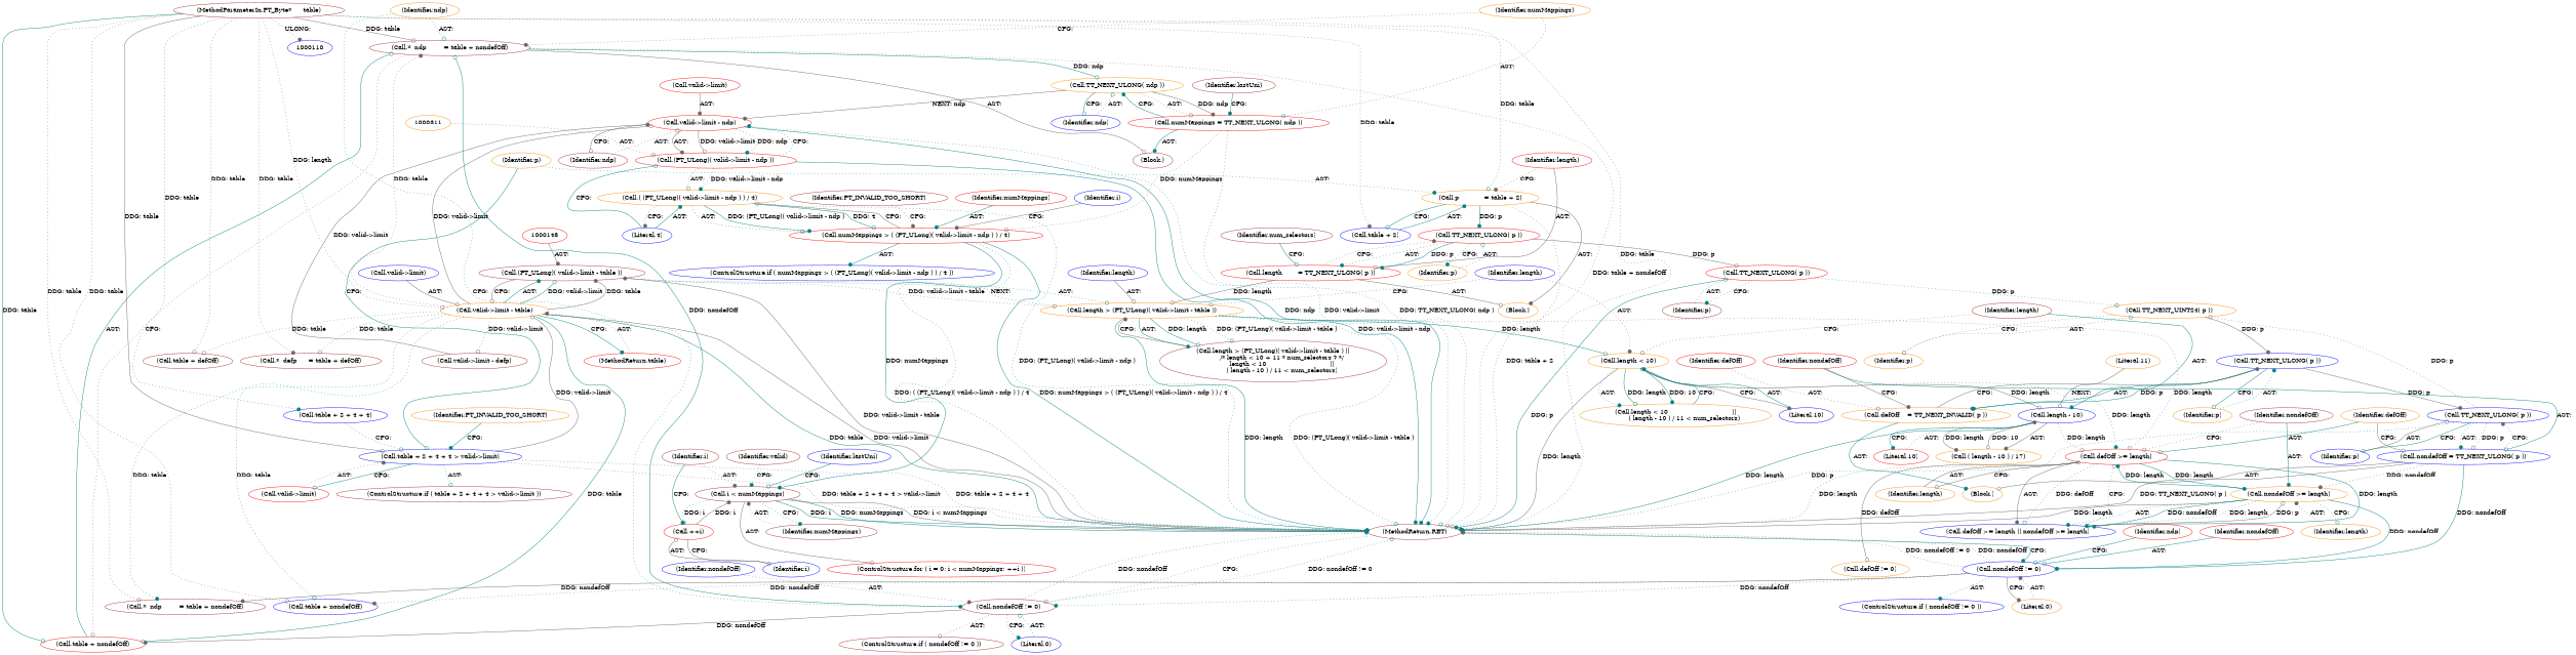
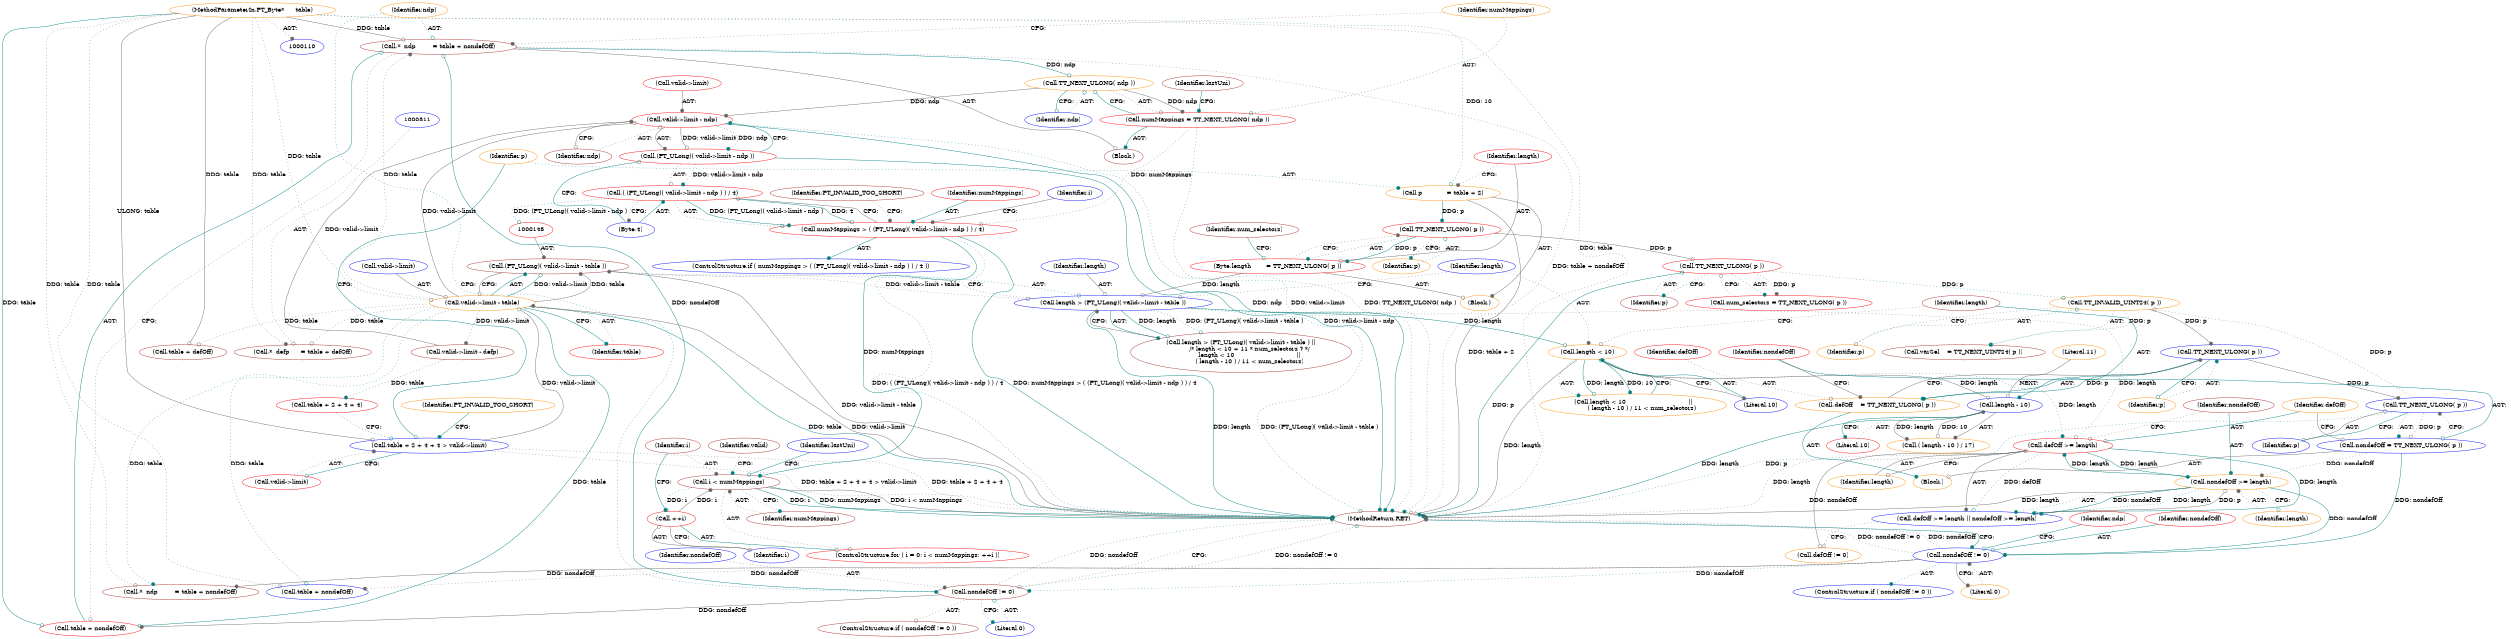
  digraph {
    node [color=darkorange]
    edge [arrowhead=odot color=teal style=solid]
    n1 [color=brown label="(Call,*  ndp         = table + nondefOff)"]
    n2 [label="(Call,TT_NEXT_ULONG( ndp ))"]
    n3 [color=red label="(Call,table + nondefOff)"]
    n4 [color=brown label="(Block,)"]
    n5 [color=brown label="(MethodReturn,RET)"]
    n6 [color=red label="(Call,valid->limit - ndp)"]
    n7 [color=red label="(Call,numMappings = TT_NEXT_ULONG( ndp ))"]
    n8 [color=blue label="(Identifier,ndp)"]
    n9 [color=brown label="(Call,nondefOff != 0)"]
    n10 [color=blue label="(Call,nondefOff != 0)"]
-   n11 [color=brown label="(MethodParameterIn,FT_Byte*      table)"]
+   n11 [label="(MethodParameterIn,FT_Byte*      table)"]
    n12 [label="(Call,valid->limit - table)"]
    n13 [color=blue label="(Call,table + 2 + 4 + 4 > valid->limit)"]
    n14 [label="(Call,p             = table + 2)"]
-   n15 [color=blue label="(Call,table + 2 + 4 + 4)"]
-   n16 [color=blue label="(Call,table + 2)"]
+   n15 [color=red label="(Call,table + 2 + 4 + 4)"]
    n17 [color=brown label="(Call,table + defOff)"]
    n18 [color=brown label="(Call,*  ndp         = table + nondefOff)"]
    n19 [color=brown label="(Call,*  defp      = table + defOff)"]
    n20 [color=blue label="(Call,table + nondefOff)"]
    1000110 [color=blue]
    n22 [color=brown label="(Call,(FT_ULong)( valid->limit - table ))"]
    n23 [color=brown label="(Call,valid->limit - defp)"]
-   n24 [color=red label="(MethodReturn,table)"]
+   n24 [color=red label="(Identifier,table)"]
    n25 [color=red label="(Call,valid->limit)"]
-   n26 [color=brown label="(ControlStructure,if ( table + 2 + 4 + 4 > valid->limit ))"]
    n27 [color=red label="(Call,TT_NEXT_ULONG( p ))"]
    n28 [label="(Block,)"]
-   n29 [label="(Call,length > (FT_ULong)( valid->limit - table ))"]
+   n29 [color=blue label="(Call,length > (FT_ULong)( valid->limit - table ))"]
    n30 [color=red label="(Call,(FT_ULong)( valid->limit - ndp ))"]
    n31 [color=brown label="(Identifier,ndp)"]
    n32 [color=brown label="(ControlStructure,if ( nondefOff != 0 ))"]
    n33 [color=blue label="(Literal,0)"]
    n34 [label="(Literal,0)"]
    n35 [color=blue label="(ControlStructure,if ( nondefOff != 0 ))"]
    n36 [color=blue label="(Call,nondefOff = TT_NEXT_ULONG( p ))"]
    n37 [color=blue label="(Call,TT_NEXT_ULONG( p ))"]
    n38 [label="(Call,nondefOff >= length)"]
    n39 [label="(Block,)"]
-   n40 [label="(Call,TT_NEXT_UINT24( p ))"]
+   n40 [label="(Call,TT_INVALID_UINT24( p ))"]
    n41 [color=blue label="(Identifier,p)"]
    n42 [color=red label="(Call,defOff >= length)"]
    n43 [label="(Identifier,length)"]
    n44 [color=blue label="(Call,defOff >= length || nondefOff >= length)"]
    n45 [color=blue label="(Call,TT_NEXT_ULONG( p ))"]
    n46 [label="(Identifier,p)"]
-   n48 [label="(Call,defOff    = TT_NEXT_INVALID( p ))"]
+   n47 [color=brown label="(Call,varSel    = TT_NEXT_UINT24( p ))"]
+   n48 [label="(Call,defOff    = TT_NEXT_ULONG( p ))"]
    n49 [label="(Identifier,p)"]
    n50 [color=red label="(Call,TT_NEXT_ULONG( p ))"]
    n51 [color=brown label="(Identifier,p)"]
-   n53 [color=red label="(Call,length        = TT_NEXT_ULONG( p ))"]
+   n52 [color=red label="(Call,num_selectors = TT_NEXT_ULONG( p ))"]
+   n53 [color=red label="(Byte,length        = TT_NEXT_ULONG( p ))"]
    n54 [label="(Identifier,p)"]
    n55 [label="(Identifier,length)"]
    n56 [label="(Call,defOff != 0)"]
    n57 [label="(Call,length < 10)"]
    n58 [color=blue label="(Call,length - 10)"]
    n59 [label="(Call,length < 10                                 ||\n         ( length - 10 ) / 11 < num_selectors)"]
    n60 [color=blue label="(Literal,10)"]
    n61 [label="(Call,( length - 10 ) / 17)"]
    n62 [color=red label="(Literal,10)"]
    n63 [color=brown label="(Call,length > (FT_ULong)( valid->limit - table ) ||\n         /* length < 10 + 11 * num_selectors ? */\n         length < 10                                 ||\n         ( length - 10 ) / 11 < num_selectors)"]
    n64 [color=red label="(Call,numMappings > ( (FT_ULong)( valid->limit - ndp ) ) / 4)"]
    n65 [color=brown label="(Call,i < numMappings)"]
-   n66 [label="(Call,( (FT_ULong)( valid->limit - ndp ) ) / 4)"]
+   n66 [color=red label="(Call,( (FT_ULong)( valid->limit - ndp ) ) / 4)"]
    n67 [color=blue label="(ControlStructure,if ( numMappings > ( (FT_ULong)( valid->limit - ndp ) ) / 4 ))"]
    n68 [color=red label="(Call,++i)"]
    n69 [color=brown label="(Identifier,numMappings)"]
    n70 [color=red label="(ControlStructure,for ( i = 0; i < numMappings; ++i ))"]
-   n71 [color=blue label="(Literal,4)"]
+   n71 [color=blue label="(Byte,4)"]
    n72 [color=blue label="(Identifier,i)"]
    n73 [label="(Identifier,FT_INVALID_TOO_SHORT)"]
    n74 [label="(Identifier,numMappings)"]
    n75 [color=brown label="(Identifier,i)"]
    n76 [color=red label="(Identifier,ndp)"]
    n77 [color=blue label="(Identifier,nondefOff)"]
    n78 [color=red label="(Identifier,length)"]
    n79 [color=brown label="(Identifier,FT_INVALID_TOO_SHORT)"]
    n80 [color=red label="(Identifier,nondefOff)"]
    n81 [color=red label="(Identifier,nondefOff)"]
    n82 [color=blue label="(Identifier,length)"]
    n83 [color=red label="(Identifier,defOff)"]
    n84 [color=red label="(Call,valid->limit)"]
    n85 [label="(Identifier,ndp)"]
    n86 [color=blue label="(Call,valid->limit)"]
    n87 [color=red label="(Identifier,numMappings)"]
    n88 [color=brown label="(Identifier,num_selectors)"]
    n89 [color=blue label="(Identifier,i)"]
    n90 [label="(Identifier,defOff)"]
    n91 [color=brown label="(Identifier,length)"]
    n92 [label="(Literal,11)"]
    n93 [color=brown label="(Identifier,nondefOff)"]
    n94 [color=brown label="(Identifier,lastUni)"]
    n95 [color=blue label="(Identifier,lastUni)"]
    n96 [label="(Identifier,p)"]
    n97 [color=blue label="(Identifier,length)"]
    n98 [color=brown label="(Identifier,valid)"]
    1000148 [color=red]
-   1000311
+   1000311 [color=blue]
    n1 -> n2 [label="DDG: ndp"]
    n1 -> n3 [color=gray40 label="CFG: " style=dotted]
    n1 -> n4 [color=gray40 label="AST: "]
    n1 -> n5 [color=gray40 label="DDG: table + nondefOff" style=dotted]
-   n2 -> n6 [arrowhead=dot color=gray40 label="NEXT: ndp"]
+   n2 -> n6 [arrowhead=dot color=gray40 label="DDG: ndp"]
    n2 -> n7 [color=gray40 label="AST: " style=dotted]
    n2 -> n7 [arrowhead=dot color=gray40 label="DDG: ndp"]
    n2 -> n8 [label="CFG: "]
    n3 -> n1 [label="AST: "]
    n5 -> n9 [color=gray40 label="CFG: " style=dotted]
    n5 -> n10 [arrowhead=dot label="CFG: "]
    n6 -> n5 [arrowhead=dot label="DDG: ndp"]
    n6 -> n5 [arrowhead=dot label="DDG: valid->limit" style=dotted]
    n6 -> n30 [arrowhead=dot color=gray40 label="AST: "]
    n6 -> n30 [color=gray40 label="DDG: valid->limit"]
    n6 -> n30 [arrowhead=dot label="DDG: ndp" style=dotted]
    n6 -> n31 [color=gray40 label="CFG: "]
-   n7 -> n2 [arrowhead=dot label="CFG: "]
+   n7 -> n2 [label="CFG: "]
    n7 -> n4 [arrowhead=dot label="AST: "]
-   n7 -> n5 [label="DDG: TT_NEXT_ULONG( ndp )" style=dotted]
+   n7 -> n5 [arrowhead=dot label="DDG: TT_NEXT_ULONG( ndp )" style=dotted]
    n7 -> n64 [color=gray40 label="DDG: numMappings" style=dotted]
    n8 -> n2 [label="AST: " style=dotted]
    n9 -> n1 [label="DDG: nondefOff"]
    n9 -> n3 [arrowhead=dot color=gray40 label="DDG: nondefOff"]
    n9 -> n5 [label="DDG: nondefOff != 0" style=dotted]
    n9 -> n5 [label="DDG: nondefOff" style=dotted]
    n9 -> n32 [color=gray40 label="AST: " style=dotted]
    n9 -> n33 [arrowhead=dot label="CFG: " style=dotted]
    n10 -> n5 [arrowhead=dot color=gray40 label="DDG: nondefOff != 0" style=dotted]
    n10 -> n5 [color=gray40 label="DDG: nondefOff" style=dotted]
    n10 -> n9 [arrowhead=dot label="DDG: nondefOff" style=dotted]
    n10 -> n18 [arrowhead=dot color=gray40 label="DDG: nondefOff"]
    n10 -> n20 [arrowhead=dot color=gray40 label="DDG: nondefOff" style=dotted]
    n10 -> n34 [arrowhead=dot color=gray40 label="CFG: "]
    n10 -> n35 [arrowhead=dot label="AST: " style=dotted]
    n11 -> n1 [color=gray40 label="DDG: table"]
    n11 -> n3 [label="DDG: table"]
-   n11 -> n5 [color=gray40 label="DDG: table" style=dotted]
-   n11 -> n12 [color=gray40 label="DDG: length" style=dotted]
-   n11 -> n13 [color=gray40 label="DDG: table"]
-   n11 -> n14 [label="DDG: table" style=dotted]
-   n11 -> n15 [arrowhead=dot label="DDG: table" style=dotted]
-   n11 -> n16 [arrowhead=dot color=gray40 label="DDG: table" style=dotted]
-   n11 -> n17 [color=gray40 label="DDG: table" style=dotted]
+   n11 -> n5 [arrowhead=dot color=gray40 label="DDG: table" style=dotted]
+   n11 -> n12 [color=gray40 label="DDG: table" style=dotted]
+   n11 -> n13 [color=gray40 label="ULONG: table"]
+   n11 -> n14 [label="DDG: 10" style=dotted]
+   n23 -> n15 [arrowhead=dot label="DDG: table" style=dotted]
+   n11 -> n17 [color=gray40 label="DDG: table"]
    n11 -> n18 [color=gray40 label="DDG: table" style=dotted]
    n11 -> n19 [arrowhead=dot color=gray40 label="DDG: table" style=dotted]
    n11 -> n20 [color=gray40 label="DDG: table" style=dotted]
-   n11 -> 1000110 [arrowhead=dot color=gray40 label="ULONG: " style=dotted]
+   n11 -> 1000110 [arrowhead=dot color=gray40 label="AST: " style=dotted]
    n12 -> n1 [arrowhead=dot color=gray40 label="DDG: table" style=dotted]
    n12 -> n3 [label="DDG: table"]
    n12 -> n5 [label="DDG: table"]
    n12 -> n5 [color=gray40 label="DDG: valid->limit"]
    n12 -> n6 [color=gray40 label="DDG: valid->limit"]
    n12 -> n17 [color=gray40 label="DDG: table" style=dotted]
    n12 -> n18 [arrowhead=dot label="DDG: table" style=dotted]
    n12 -> n19 [color=gray40 label="DDG: table" style=dotted]
    n12 -> n20 [label="DDG: table" style=dotted]
    n12 -> n22 [arrowhead=dot label="AST: "]
    n12 -> n22 [label="DDG: valid->limit"]
    n12 -> n22 [arrowhead=dot color=gray40 label="DDG: table"]
-   n12 -> n23 [color=gray40 label="DDG: valid->limit" style=dotted]
+   n12 -> n23 [arrowhead=dot color=gray40 label="DDG: valid->limit" style=dotted]
    n12 -> n24 [arrowhead=dot label="CFG: "]
    n13 -> n5 [color=gray40 label="DDG: table + 2 + 4 + 4 > valid->limit" style=dotted]
    n13 -> n5 [color=gray40 label="DDG: table + 2 + 4 + 4" style=dotted]
    n13 -> n12 [color=gray40 label="DDG: valid->limit"]
    n13 -> n25 [label="CFG: "]
-   n13 -> n26 [label="AST: " style=dotted]
-   n14 -> n5 [color=gray40 label="DDG: table + 2" style=dotted]
-   n14 -> n16 [label="CFG: "]
+   n14 -> n5 [color=gray40 label="DDG: table + 2"]
    n14 -> n27 [arrowhead=dot label="DDG: p"]
    n14 -> n28 [arrowhead=dot color=gray40 label="AST: "]
    n15 -> n13 [label="CFG: " style=dotted]
-   n16 -> n14 [arrowhead=dot label="AST: "]
    n22 -> n5 [color=gray40 label="DDG: valid->limit - table"]
    n22 -> n12 [color=gray40 label="CFG: "]
    n22 -> n29 [label="AST: " style=dotted]
    n22 -> n29 [color=gray40 label="DDG: valid->limit - table" style=dotted]
    n23 -> n6 [arrowhead=dot color=gray40 label="DDG: valid->limit"]
    n24 -> n12 [arrowhead=dot color=gray40 label="AST: " style=dotted]
    n25 -> n13 [arrowhead=dot color=gray40 label="AST: " style=dotted]
    n27 -> n50 [color=gray40 label="DDG: p"]
    n27 -> n53 [arrowhead=dot label="AST: " style=dotted]
    n27 -> n53 [arrowhead=dot label="DDG: p"]
    n27 -> n54 [arrowhead=dot label="CFG: " style=dotted]
    n29 -> n5 [arrowhead=dot label="DDG: length"]
    n29 -> n5 [label="DDG: (FT_ULong)( valid->limit - table )" style=dotted]
-   n29 -> n22 [arrowhead=dot color=gray40 label="NEXT: " style=dotted]
+   n29 -> n22 [arrowhead=dot color=gray40 label="CFG: " style=dotted]
    n29 -> n42 [color=gray40 label="DDG: length" style=dotted]
    n29 -> n57 [label="DDG: length"]
    n29 -> n63 [arrowhead=dot label="AST: "]
    n29 -> n63 [label="DDG: length"]
    n29 -> n63 [label="DDG: (FT_ULong)( valid->limit - table )" style=dotted]
    n30 -> n5 [arrowhead=dot label="DDG: valid->limit - ndp"]
-   n30 -> n6 [arrowhead=dot label="CFG: " style=dotted]
+   n30 -> n6 [arrowhead=dot label="CFG: "]
    n30 -> n66 [color=gray40 label="AST: " style=dotted]
    n30 -> n66 [arrowhead=dot label="DDG: valid->limit - ndp" style=dotted]
    n31 -> n6 [color=gray40 label="AST: " style=dotted]
    n33 -> n9 [label="AST: " style=dotted]
    n34 -> n10 [arrowhead=dot color=gray40 label="AST: " style=dotted]
-   n36 -> n5 [color=gray40 label="DDG: TT_NEXT_ULONG( p )"]
    n36 -> n10 [label="DDG: nondefOff"]
    n36 -> n37 [arrowhead=dot color=gray40 label="CFG: " style=dotted]
    n36 -> n38 [arrowhead=dot color=gray40 label="DDG: nondefOff" style=dotted]
    n36 -> n39 [color=gray40 label="AST: "]
    n37 -> n5 [arrowhead=dot label="DDG: p" style=dotted]
    n37 -> n36 [arrowhead=dot label="AST: " style=dotted]
    n37 -> n36 [color=gray40 label="DDG: p" style=dotted]
    n37 -> n40 [color=gray40 label="DDG: p" style=dotted]
    n37 -> n41 [label="CFG: "]
    n38 -> n5 [arrowhead=dot color=gray40 label="DDG: length"]
    n38 -> n10 [arrowhead=dot label="DDG: nondefOff"]
    n38 -> n42 [arrowhead=dot label="DDG: length"]
    n38 -> n43 [label="CFG: " style=dotted]
    n38 -> n44 [arrowhead=dot label="AST: " style=dotted]
    n38 -> n44 [arrowhead=dot label="DDG: nondefOff"]
    n38 -> n44 [label="DDG: length" style=dotted]
    n40 -> n45 [arrowhead=dot color=gray40 label="DDG: p"]
    n40 -> n46 [color=gray40 label="CFG: " style=dotted]
+   n40 -> n47 [label="AST: " style=dotted]
+   n40 -> n47 [arrowhead=dot label="DDG: p" style=dotted]
    n41 -> n37 [color=gray40 label="AST: "]
    n42 -> n5 [arrowhead=dot color=gray40 label="DDG: length" style=dotted]
    n42 -> n38 [arrowhead=dot label="DDG: length"]
    n42 -> n44 [arrowhead=dot color=gray40 label="AST: "]
    n42 -> n44 [label="DDG: defOff" style=dotted]
    n42 -> n44 [arrowhead=dot label="DDG: length"]
    n42 -> n55 [color=gray40 label="CFG: "]
-   n42 -> n56 [color=gray40 label="DDG: defOff"]
+   n42 -> n56 [color=gray40 label="DDG: nondefOff"]
    n43 -> n38 [arrowhead=dot color=gray40 label="AST: " style=dotted]
    n44 -> n38 [color=gray40 label="DDG: p"]
-   n44 -> n42 [color=gray40 label="CFG: " style=dotted]
+   n44 -> n56 [color=gray40 label="CFG: " style=dotted]
    n45 -> n37 [arrowhead=dot color=gray40 label="DDG: p"]
    n45 -> n48 [arrowhead=dot label="AST: "]
    n45 -> n48 [arrowhead=dot label="DDG: p"]
    n45 -> n49 [label="CFG: "]
    n46 -> n40 [label="AST: " style=dotted]
    n48 -> n39 [arrowhead=dot label="AST: "]
    n48 -> n45 [arrowhead=dot color=gray40 label="CFG: "]
    n49 -> n45 [arrowhead=dot label="AST: " style=dotted]
    n50 -> n5 [arrowhead=dot label="DDG: p"]
    n50 -> n40 [label="DDG: p" style=dotted]
    n50 -> n51 [arrowhead=dot label="CFG: " style=dotted]
+   n50 -> n52 [arrowhead=dot label="AST: " style=dotted]
+   n50 -> n52 [arrowhead=dot color=gray40 label="DDG: p" style=dotted]
    n51 -> n50 [label="AST: " style=dotted]
+   n52 -> n50 [color=gray40 label="CFG: " style=dotted]
    n53 -> n27 [arrowhead=dot color=gray40 label="CFG: " style=dotted]
    n53 -> n28 [color=gray40 label="AST: "]
    n53 -> n29 [color=gray40 label="DDG: length"]
    n54 -> n27 [label="AST: " style=dotted]
    n55 -> n42 [color=gray40 label="AST: "]
    n57 -> n5 [color=gray40 label="DDG: length"]
    n57 -> n42 [arrowhead=dot label="DDG: length" style=dotted]
    n57 -> n58 [color=gray40 label="DDG: length"]
    n57 -> n59 [arrowhead=dot label="AST: " style=dotted]
    n57 -> n59 [label="DDG: length"]
    n57 -> n59 [arrowhead=dot label="DDG: 10"]
    n57 -> n60 [arrowhead=dot color=gray40 label="CFG: "]
-   n58 -> n5 [arrowhead=dot label="DDG: length"]
-   n58 -> n42 [color=gray40 label="DDG: length" style=dotted]
+   n58 -> n5 [label="DDG: length"]
    n58 -> n61 [arrowhead=dot color=gray40 label="AST: "]
    n58 -> n61 [arrowhead=dot color=gray40 label="DDG: length"]
    n58 -> n61 [color=gray40 label="DDG: 10"]
    n58 -> n62 [arrowhead=dot label="CFG: "]
    n59 -> n57 [arrowhead=dot label="CFG: "]
    n60 -> n57 [label="AST: "]
    n62 -> n58 [arrowhead=dot color=gray40 label="AST: " style=dotted]
    n63 -> n29 [arrowhead=dot color=gray40 label="CFG: "]
    n64 -> n5 [label="DDG: ( (FT_ULong)( valid->limit - ndp ) ) / 4" style=dotted]
    n64 -> n5 [arrowhead=dot label="DDG: numMappings > ( (FT_ULong)( valid->limit - ndp ) ) / 4"]
    n64 -> n65 [arrowhead=dot label="DDG: numMappings"]
    n64 -> n66 [color=gray40 label="CFG: "]
    n64 -> n67 [arrowhead=dot label="AST: "]
    n65 -> n5 [arrowhead=dot label="DDG: i"]
    n65 -> n5 [arrowhead=dot label="DDG: numMappings"]
    n65 -> n5 [color=gray40 label="DDG: i < numMappings"]
    n65 -> n68 [label="DDG: i" style=dotted]
    n65 -> n69 [arrowhead=dot label="CFG: " style=dotted]
-   n65 -> n70 [color=gray40 label="AST: "]
-   n66 -> n5 [label="DDG: (FT_ULong)( valid->limit - ndp )" style=dotted]
+   n65 -> n70 [color=gray40 label="AST: " style=dotted]
+   n66 -> 1000148 [label="DDG: (FT_ULong)( valid->limit - ndp )" style=dotted]
    n66 -> n64 [label="AST: " style=dotted]
    n66 -> n64 [arrowhead=dot label="DDG: (FT_ULong)( valid->limit - ndp )"]
    n66 -> n64 [label="DDG: 4"]
    n66 -> n71 [arrowhead=dot color=gray40 label="CFG: " style=dotted]
    n68 -> n65 [arrowhead=dot color=gray40 label="DDG: i"]
+   n68 -> n70 [label="AST: "]
    n68 -> n72 [color=gray40 label="CFG: "]
    n69 -> n65 [arrowhead=dot color=gray40 label="AST: " style=dotted]
    n71 -> n30 [label="CFG: "]
    n71 -> n66 [arrowhead=dot label="AST: "]
    n72 -> n68 [color=gray40 label="AST: "]
    n73 -> n13 [arrowhead=dot label="CFG: "]
    n74 -> n1 [arrowhead=dot color=gray40 label="CFG: " style=dotted]
    n74 -> n7 [label="AST: " style=dotted]
    n75 -> n65 [arrowhead=dot color=gray40 label="AST: " style=dotted]
    n75 -> n68 [arrowhead=dot label="CFG: "]
    n76 -> n10 [label="CFG: "]
    n77 -> n9 [arrowhead=dot color=gray40 label="AST: " style=dotted]
    n78 -> n14 [arrowhead=dot color=gray40 label="CFG: " style=dotted]
    n78 -> n53 [color=gray40 label="AST: "]
    n79 -> n64 [arrowhead=dot color=gray40 label="CFG: " style=dotted]
    n80 -> n36 [label="AST: "]
    n80 -> n48 [arrowhead=dot color=gray40 label="CFG: "]
    n81 -> n10 [label="AST: "]
    n82 -> n29 [color=gray40 label="CFG: " style=dotted]
    n82 -> n57 [arrowhead=dot color=gray40 label="AST: " style=dotted]
    n83 -> n48 [color=gray40 label="AST: " style=dotted]
    n84 -> n6 [arrowhead=dot color=gray40 label="AST: "]
    n85 -> n1 [label="AST: " style=dotted]
    n85 -> n9 [arrowhead=dot label="CFG: " style=dotted]
    n86 -> n12 [color=gray40 label="AST: "]
    n87 -> n64 [arrowhead=dot label="AST: "]
    n88 -> n53 [label="CFG: "]
    n89 -> n64 [arrowhead=dot color=gray40 label="CFG: "]
    n90 -> n36 [color=gray40 label="CFG: "]
    n90 -> n42 [label="AST: "]
    n91 -> n57 [color=gray40 label="CFG: " style=dotted]
    n91 -> n58 [arrowhead=dot label="AST: "]
    n92 -> n58 [color=gray40 label="NEXT: "]
    n93 -> n38 [arrowhead=dot label="AST: "]
    n93 -> n42 [color=gray40 label="CFG: " style=dotted]
    n94 -> n7 [arrowhead=dot label="CFG: "]
    n95 -> n65 [label="CFG: "]
    n96 -> n13 [label="CFG: "]
    n96 -> n14 [arrowhead=dot label="AST: " style=dotted]
    n97 -> n29 [color=gray40 label="AST: "]
    n98 -> n65 [arrowhead=dot label="CFG: " style=dotted]
    1000148 -> n22 [arrowhead=dot color=gray40 label="AST: "]
-   1000311 -> n30 [color=gray40 label="AST: " style=dotted]
+   1000311 -> n19 [color=gray40 label="AST: " style=dotted]
  }
